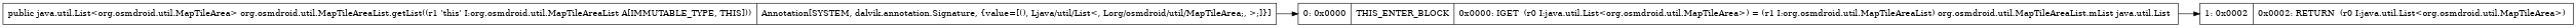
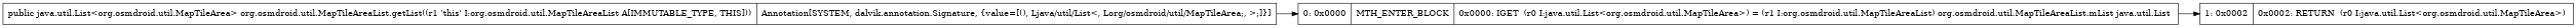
  digraph {
    rankdir=LR
    node [shape=record]
-   n1 [label="{0\:\ 0x0000|THIS_ENTER_BLOCK\l|0x0000: IGET  (r0 I:java.util.List\<org.osmdroid.util.MapTileArea\>) = (r1 I:org.osmdroid.util.MapTileAreaList) org.osmdroid.util.MapTileAreaList.mList java.util.List \l}"]
+   n1 [label="{0\:\ 0x0000|MTH_ENTER_BLOCK\l|0x0000: IGET  (r0 I:java.util.List\<org.osmdroid.util.MapTileArea\>) = (r1 I:org.osmdroid.util.MapTileAreaList) org.osmdroid.util.MapTileAreaList.mList java.util.List \l}"]
    n2 [label="{1\:\ 0x0002|0x0002: RETURN  (r0 I:java.util.List\<org.osmdroid.util.MapTileArea\>) \l}"]
    n3 [label="{public java.util.List\<org.osmdroid.util.MapTileArea\> org.osmdroid.util.MapTileAreaList.getList((r1 'this' I:org.osmdroid.util.MapTileAreaList A[IMMUTABLE_TYPE, THIS]))  | Annotation[SYSTEM, dalvik.annotation.Signature, \{value=[(), Ljava\/util\/List\<, Lorg\/osmdroid\/util\/MapTileArea;, \>;]\}]\l}"]
    n1 -> n2
    n3 -> n1
  }
